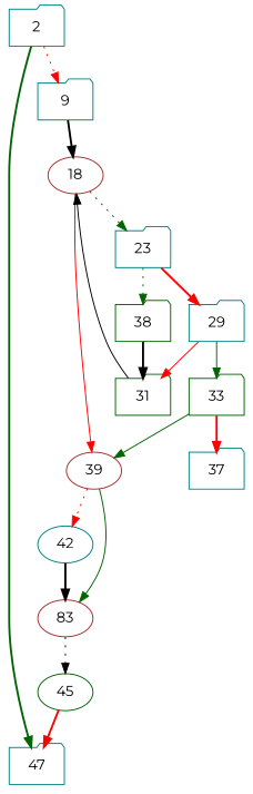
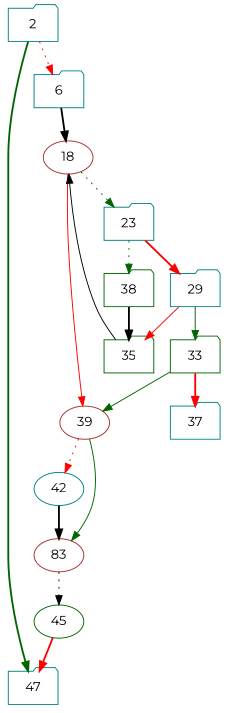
  strict digraph {
    fontname=Montserrat
    node [color=teal fontname=Montserrat shape=folder]
    edge [color=red fontname=Montserrat style=bold]
    2 [entry=true]
    47
-   6 [label=9]
+   6
    18 [color=brown shape=ellipse]
    23
    39 [color=brown shape=ellipse]
    38 [color=darkgreen]
    29
    n9 [color=brown label=83 shape=ellipse]
    42 [shape=ellipse]
-   31 [color=darkgreen]
+   31 [color=darkgreen label=35]
    33 [color=darkgreen]
    45 [color=darkgreen shape=ellipse]
    37
    2 -> 47 [color=darkgreen cond=true]
    2 -> 6 [cond=false style=dotted]
    6 -> 18 [color=""]
    18 -> 23 [color=darkgreen cond=true style=dotted]
    18 -> 39 [cond=false style=solid]
    23 -> 38 [color=darkgreen cond=true style=dotted]
    23 -> 29 [cond=false]
    39 -> n9 [color=darkgreen cond=true style=solid]
    39 -> 42 [cond=false style=dotted]
    38 -> 31 [color=""]
    29 -> 31 [cond=false style=solid]
    29 -> 33 [color=darkgreen cond=true style=solid]
    n9 -> 45 [style=dotted color=""]
    42 -> n9 [color=""]
    31 -> 18 [style=solid color=""]
    33 -> 39 [color=darkgreen cond=true style=solid]
    33 -> 37 [cond=false]
    45 -> 47
  }
